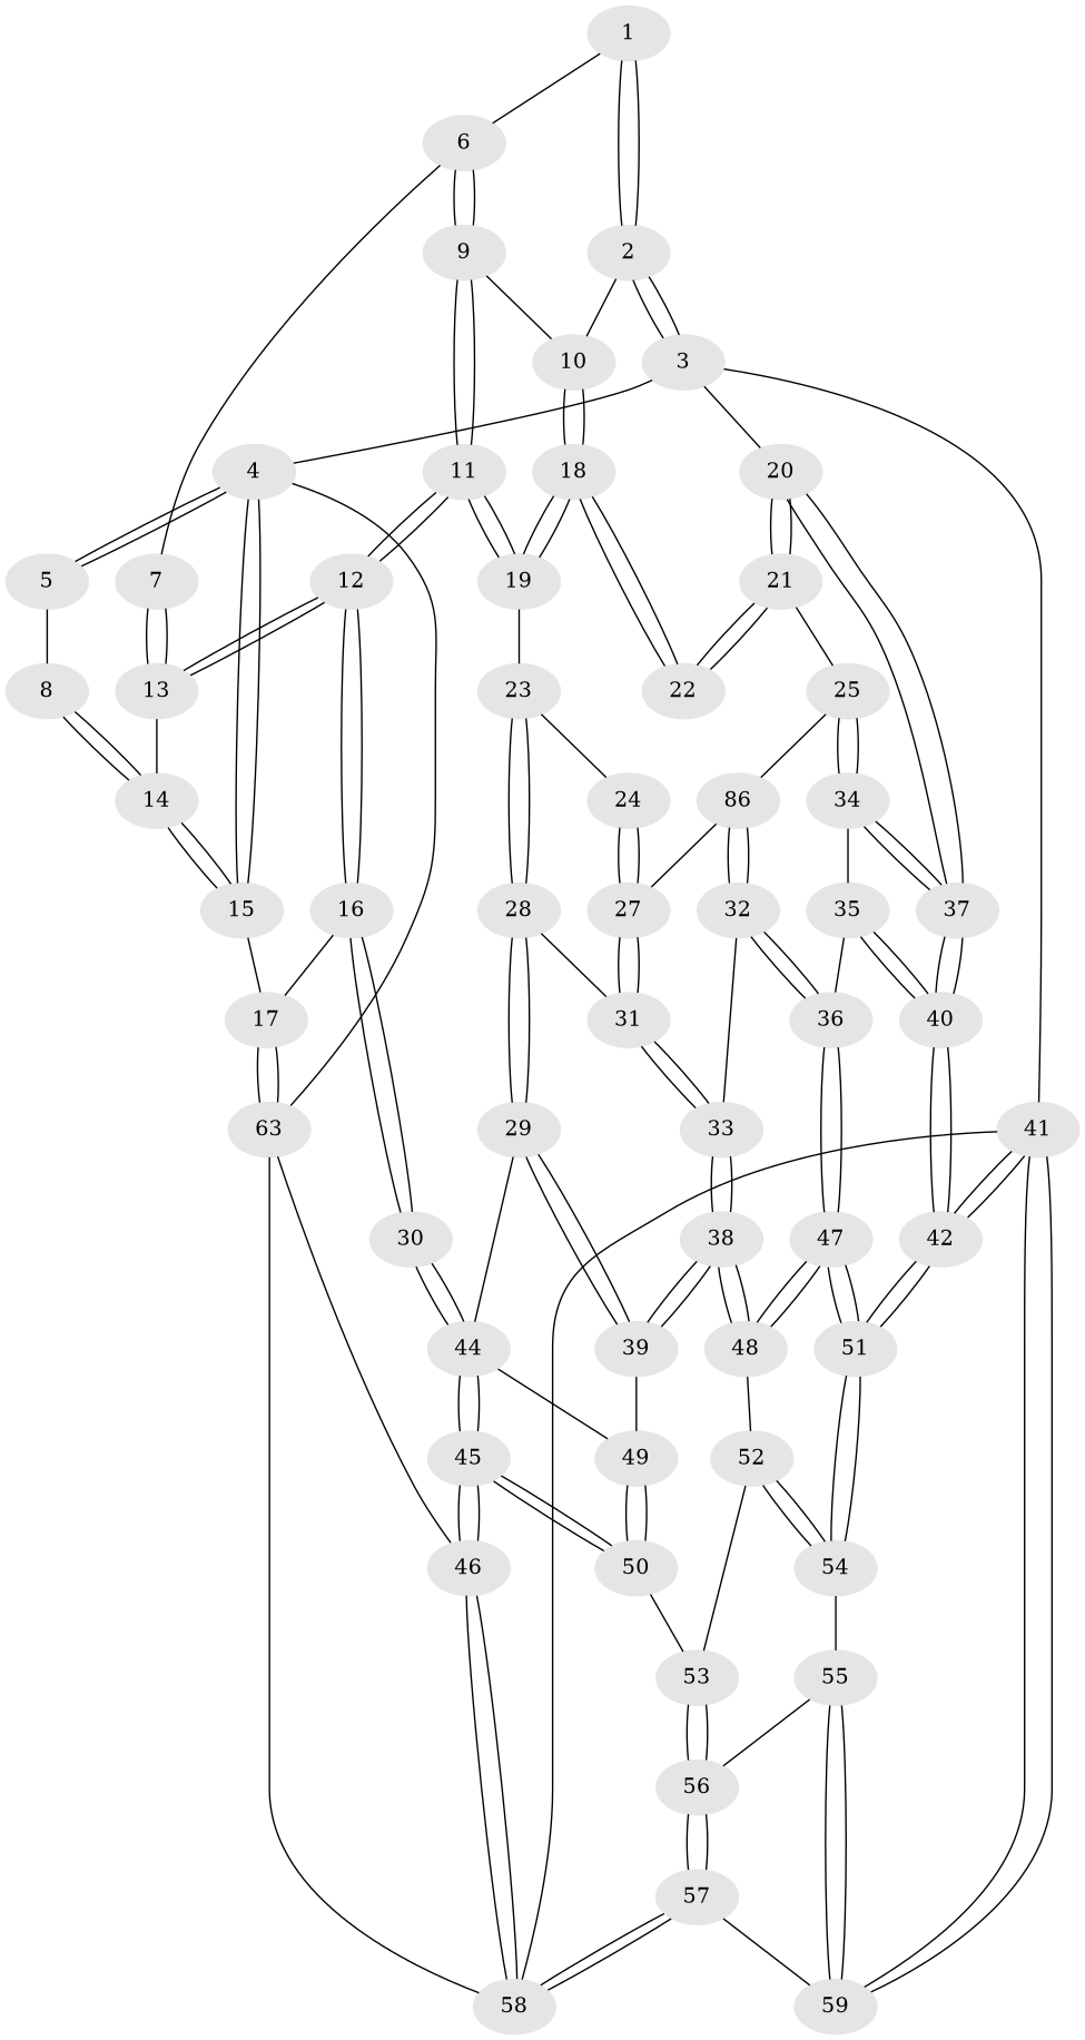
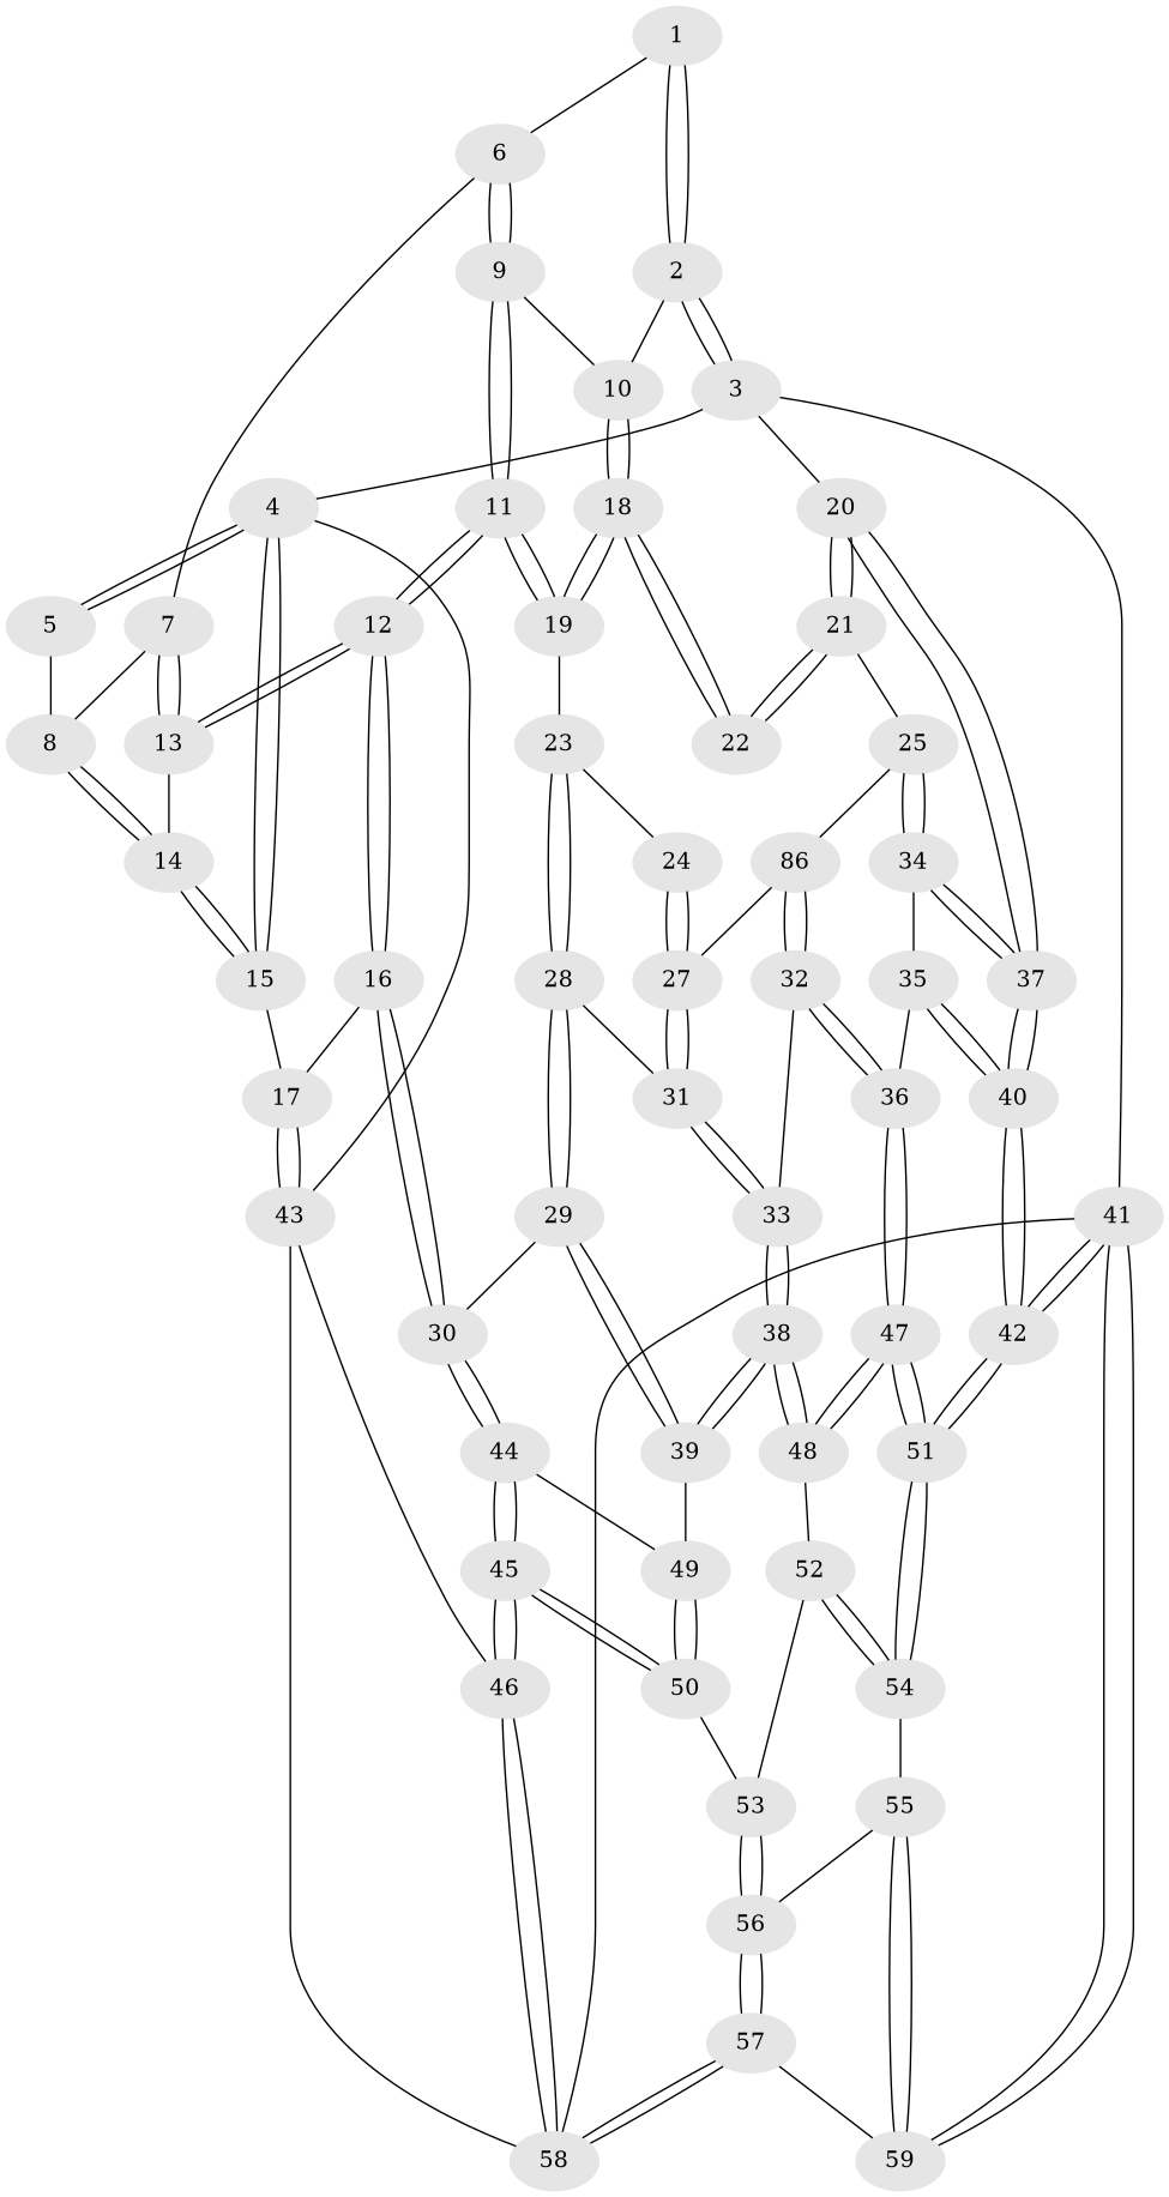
  graph {
    node [color=gray90 style=filled]
    1
    2
    6
    3
    10
    7
    9
    4
    20
    41
    18
    5
    15
-   43 [label=63]
+   43
    21
    37
    42
    58
    59
    8
    17
    46
    14
    13
    11
    12
    19
    22
    16
    23
    30
    44
    24
    28
    25
    40
    n37 [label=86]
    34
    27
    31
    29
    32
    35
    33
    36
    39
    49
    45
    38
    47
    48
    51
    52
    50
    54
    53
    56
    55
    57
    1 -- 2
    1 -- 2
    1 -- 6
    2 -- 3
    2 -- 3
    2 -- 10
    6 -- 7
    6 -- 9
    6 -- 9
    3 -- 4
    3 -- 20
    3 -- 41
    10 -- 18
    10 -- 18
+   7 -- 8
    7 -- 13
    7 -- 13
    9 -- 10
    9 -- 11
    9 -- 11
    4 -- 5
    4 -- 5
    4 -- 15
    4 -- 15
    4 -- 43
    20 -- 21
    20 -- 21
    20 -- 37
    20 -- 37
    41 -- 42
    41 -- 42
    41 -- 58
    41 -- 59
    41 -- 59
    18 -- 19
    18 -- 19
    18 -- 22
    18 -- 22
    5 -- 8
    15 -- 17
    43 -- 58
    43 -- 46
    21 -- 22
    21 -- 22
    21 -- 25
    37 -- 40
    37 -- 40
    42 -- 51
    42 -- 51
    8 -- 14
    8 -- 14
    17 -- 43
    17 -- 43
    46 -- 58
    46 -- 58
    14 -- 15
    14 -- 15
    13 -- 14
    11 -- 12
    11 -- 12
    11 -- 19
    11 -- 19
    12 -- 13
    12 -- 13
    12 -- 16
    12 -- 16
    19 -- 23
    16 -- 17
    16 -- 30
    16 -- 30
    23 -- 24
    23 -- 28
    23 -- 28
    30 -- 44
    30 -- 44
    44 -- 49
    44 -- 45
    44 -- 45
    24 -- 27
    24 -- 27
    28 -- 31
    28 -- 29
    28 -- 29
    25 -- n37
    25 -- 34
    25 -- 34
    40 -- 42
    40 -- 42
    n37 -- 27
    n37 -- 32
    n37 -- 32
    34 -- 37
    34 -- 37
    34 -- 35
    27 -- 31
    27 -- 31
    31 -- 33
    31 -- 33
-   29 -- 44
+   29 -- 30
    29 -- 39
    29 -- 39
    32 -- 33
    32 -- 36
    32 -- 36
    35 -- 40
    35 -- 40
    35 -- 36
    33 -- 38
    33 -- 38
    36 -- 47
    36 -- 47
    39 -- 49
    49 -- 50
    49 -- 50
    45 -- 46
    45 -- 46
    45 -- 50
    45 -- 50
    38 -- 39
    38 -- 39
    38 -- 48
    38 -- 48
    47 -- 48
    47 -- 48
    47 -- 51
    47 -- 51
    48 -- 52
    51 -- 54
    51 -- 54
    52 -- 54
    52 -- 54
    52 -- 53
    50 -- 53
    54 -- 55
    53 -- 56
    53 -- 56
    56 -- 57
    56 -- 57
    55 -- 59
    55 -- 59
    55 -- 56
    57 -- 58
    57 -- 58
    57 -- 59
  }
